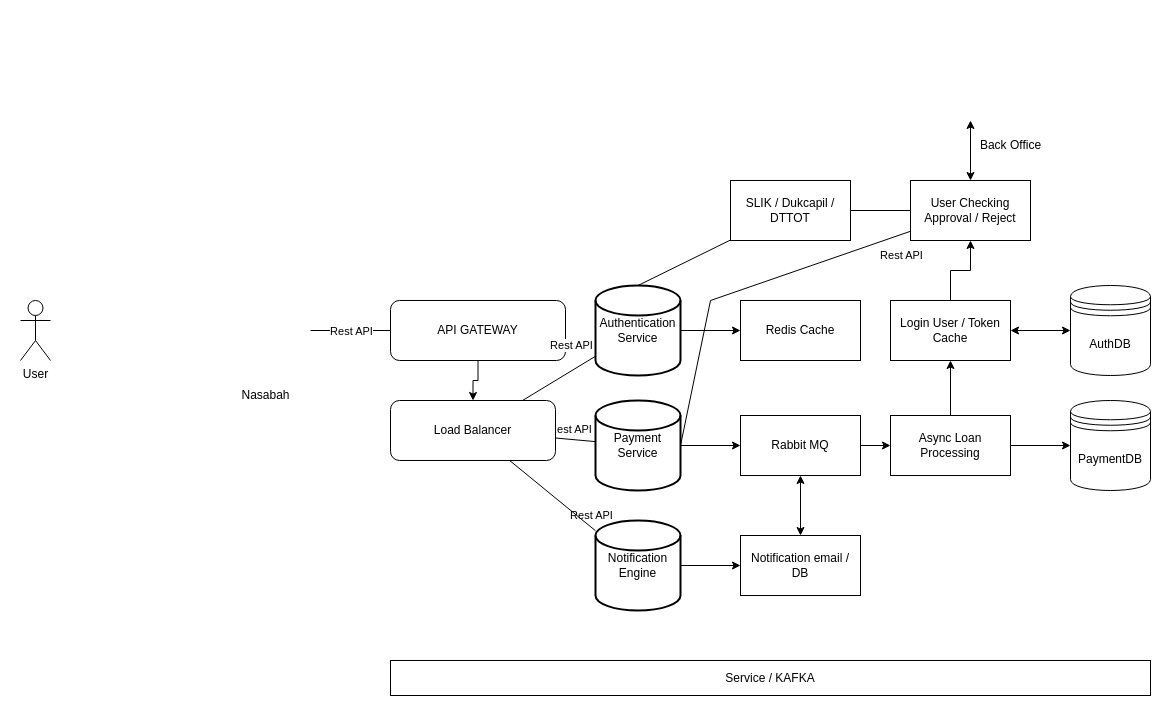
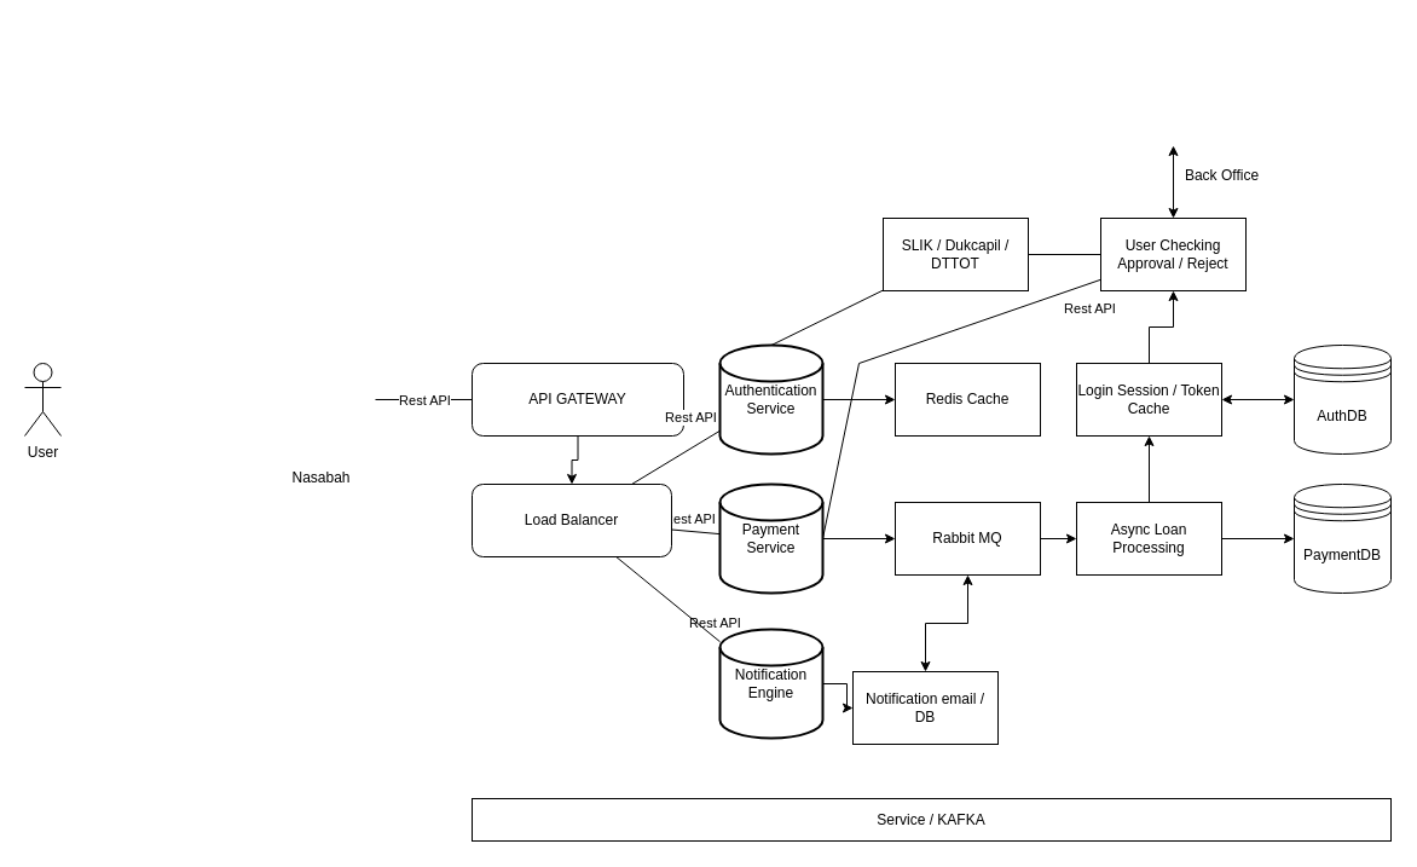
  <mxCell id="0" />
  <mxCell id="1" parent="0" />
  <mxCell id="2" value="User" style="shape=umlActor;verticalLabelPosition=bottom;verticalAlign=top;html=1;outlineConnect=0;" parent="1" vertex="1"><mxGeometry x="20" y="300" width="30" height="60" as="geometry" /></mxCell>
  <mxCell id="3" style="edgeStyle=orthogonalEdgeStyle;rounded=0;orthogonalLoop=1;jettySize=auto;html=1;entryX=0;entryY=0.5;entryDx=0;entryDy=0;strokeColor=none;" parent="1" source="5" target="7" edge="1"><mxGeometry relative="1" as="geometry" /></mxCell>
  <mxCell id="4" style="edgeStyle=orthogonalEdgeStyle;rounded=0;orthogonalLoop=1;jettySize=auto;html=1;endArrow=none;endFill=0;" parent="1" source="5" target="7" edge="1"><mxGeometry relative="1" as="geometry" /></mxCell>
  <mxCell id="5" value="" style="shape=image;verticalLabelPosition=bottom;verticalAlign=top;imageAspect=0;image=https://cdn-icons-png.freepik.com/512/4083/4083360.png;" parent="1" vertex="1"><mxGeometry x="220" y="280" width="90" height="100" as="geometry" /></mxCell>
  <mxCell id="6" style="edgeStyle=orthogonalEdgeStyle;rounded=0;orthogonalLoop=1;jettySize=auto;html=1;" parent="1" source="7" target="22" edge="1"><mxGeometry relative="1" as="geometry" /></mxCell>
  <mxCell id="7" value="API GATEWAY" style="rounded=1;whiteSpace=wrap;html=1;" parent="1" vertex="1"><mxGeometry x="390" y="300" width="175" height="60" as="geometry" /></mxCell>
  <mxCell id="8" value="Rest API" style="edgeLabel;html=1;align=center;verticalAlign=middle;resizable=0;points=[];" parent="1" vertex="1" connectable="0"><mxGeometry x="610" y="370" as="geometry"><mxPoint x="-41" y="58" as="offset" /></mxGeometry></mxCell>
  <mxCell id="9" value="Rest API" style="edgeLabel;html=1;align=center;verticalAlign=middle;resizable=0;points=[];" parent="1" vertex="1" connectable="0"><mxGeometry x="610" y="500" as="geometry"><mxPoint x="-20" y="14" as="offset" /></mxGeometry></mxCell>
  <mxCell id="10" value="Rest API" style="edgeLabel;html=1;align=center;verticalAlign=middle;resizable=0;points=[];" parent="1" vertex="1" connectable="0"><mxGeometry x="350" y="330" as="geometry" /></mxCell>
  <mxCell id="11" style="edgeStyle=orthogonalEdgeStyle;rounded=0;orthogonalLoop=1;jettySize=auto;html=1;startArrow=none;startFill=0;" parent="1" source="12" target="24" edge="1"><mxGeometry relative="1" as="geometry" /></mxCell>
  <mxCell id="12" value="Authentication&lt;div&gt;Service&lt;/div&gt;" style="strokeWidth=2;html=1;shape=mxgraph.flowchart.database;whiteSpace=wrap;" parent="1" vertex="1"><mxGeometry x="595" y="285" width="85" height="90" as="geometry" /></mxCell>
  <mxCell id="13" style="edgeStyle=orthogonalEdgeStyle;rounded=0;orthogonalLoop=1;jettySize=auto;html=1;startArrow=none;startFill=0;" edge="1" parent="1" source="14" target="33"><mxGeometry relative="1" as="geometry" /></mxCell>
  <mxCell id="14" value="Payment Service" style="strokeWidth=2;html=1;shape=mxgraph.flowchart.database;whiteSpace=wrap;" parent="1" vertex="1"><mxGeometry x="595" y="400" width="85" height="90" as="geometry" /></mxCell>
  <mxCell id="15" style="edgeStyle=orthogonalEdgeStyle;rounded=0;orthogonalLoop=1;jettySize=auto;html=1;startArrow=none;startFill=0;" parent="1" source="16" target="38" edge="1"><mxGeometry relative="1" as="geometry" /></mxCell>
  <mxCell id="16" value="Notification Engine" style="strokeWidth=2;html=1;shape=mxgraph.flowchart.database;whiteSpace=wrap;" parent="1" vertex="1"><mxGeometry x="595" y="520" width="85" height="90" as="geometry" /></mxCell>
  <mxCell id="17" value="" style="endArrow=none;html=1;rounded=0;" parent="1" source="22" target="14" edge="1"><mxGeometry width="50" height="50" relative="1" as="geometry"><mxPoint x="570" y="560" as="sourcePoint" /><mxPoint x="620" y="510" as="targetPoint" /></mxGeometry></mxCell>
  <mxCell id="18" value="" style="endArrow=none;html=1;rounded=0;" parent="1" source="22" target="16" edge="1"><mxGeometry width="50" height="50" relative="1" as="geometry"><mxPoint x="550" y="410" as="sourcePoint" /><mxPoint x="653" y="470" as="targetPoint" /></mxGeometry></mxCell>
  <mxCell id="19" value="Rest API" style="edgeLabel;html=1;align=center;verticalAlign=middle;resizable=0;points=[];" parent="1" vertex="1" connectable="0"><mxGeometry x="590" y="330" as="geometry"><mxPoint x="-20" y="14" as="offset" /></mxGeometry></mxCell>
  <mxCell id="20" value="AuthDB" style="shape=datastore;whiteSpace=wrap;html=1;" parent="1" vertex="1"><mxGeometry x="1070" y="285" width="80" height="90" as="geometry" /></mxCell>
  <mxCell id="21" value="PaymentDB" style="shape=datastore;whiteSpace=wrap;html=1;" parent="1" vertex="1"><mxGeometry x="1070" y="400" width="80" height="90" as="geometry" /></mxCell>
  <mxCell id="22" value="Load Balancer" style="rounded=1;whiteSpace=wrap;html=1;" parent="1" vertex="1"><mxGeometry x="390" y="400" width="165" height="60" as="geometry" /></mxCell>
  <mxCell id="23" value="" style="endArrow=none;html=1;rounded=0;" parent="1" source="22" target="12" edge="1"><mxGeometry width="50" height="50" relative="1" as="geometry"><mxPoint x="580" y="390" as="sourcePoint" /><mxPoint x="645" y="380" as="targetPoint" /></mxGeometry></mxCell>
  <mxCell id="24" value="Redis Cache" style="rounded=0;whiteSpace=wrap;html=1;" parent="1" vertex="1"><mxGeometry x="740" y="300" width="120" height="60" as="geometry" /></mxCell>
  <mxCell id="25" style="edgeStyle=orthogonalEdgeStyle;rounded=0;orthogonalLoop=1;jettySize=auto;html=1;" edge="1" parent="1" source="27" target="28"><mxGeometry relative="1" as="geometry" /></mxCell>
  <mxCell id="26" style="edgeStyle=orthogonalEdgeStyle;rounded=0;orthogonalLoop=1;jettySize=auto;html=1;startArrow=classic;startFill=1;" edge="1" parent="1" source="27" target="20"><mxGeometry relative="1" as="geometry" /></mxCell>
- <mxCell id="27" value="Login User / Token Cache" style="rounded=0;whiteSpace=wrap;html=1;" parent="1" vertex="1"><mxGeometry x="890" y="300" width="120" height="60" as="geometry" /></mxCell>
+ <mxCell id="27" value="Login Session / Token Cache" style="rounded=0;whiteSpace=wrap;html=1;" parent="1" vertex="1"><mxGeometry x="890" y="300" width="120" height="60" as="geometry" /></mxCell>
  <mxCell id="28" value="User Checking Approval / Reject" style="rounded=0;whiteSpace=wrap;html=1;" vertex="1" parent="1"><mxGeometry x="910" y="180" width="120" height="60" as="geometry" /></mxCell>
  <mxCell id="29" value="SLIK / Dukcapil / DTTOT" style="whiteSpace=wrap;html=1;" vertex="1" parent="1"><mxGeometry x="730" y="180" width="120" height="60" as="geometry" /></mxCell>
  <mxCell id="30" value="" style="endArrow=none;html=1;rounded=0;exitX=0.5;exitY=0;exitDx=0;exitDy=0;exitPerimeter=0;" edge="1" parent="1" source="12" target="29"><mxGeometry width="50" height="50" relative="1" as="geometry"><mxPoint x="640" y="260" as="sourcePoint" /><mxPoint x="690" y="210" as="targetPoint" /></mxGeometry></mxCell>
  <mxCell id="31" value="" style="endArrow=none;html=1;rounded=0;" edge="1" parent="1" source="28" target="29"><mxGeometry width="50" height="50" relative="1" as="geometry"><mxPoint x="800" y="440" as="sourcePoint" /><mxPoint x="850" y="390" as="targetPoint" /><Array as="points" /></mxGeometry></mxCell>
  <mxCell id="32" style="edgeStyle=orthogonalEdgeStyle;rounded=0;orthogonalLoop=1;jettySize=auto;html=1;entryX=0;entryY=0.5;entryDx=0;entryDy=0;" edge="1" parent="1" source="33" target="36"><mxGeometry relative="1" as="geometry" /></mxCell>
  <mxCell id="33" value="Rabbit MQ" style="rounded=0;whiteSpace=wrap;html=1;" vertex="1" parent="1"><mxGeometry x="740" y="415" width="120" height="60" as="geometry" /></mxCell>
  <mxCell id="34" style="edgeStyle=orthogonalEdgeStyle;rounded=0;orthogonalLoop=1;jettySize=auto;html=1;" edge="1" parent="1" source="36" target="27"><mxGeometry relative="1" as="geometry" /></mxCell>
  <mxCell id="35" style="edgeStyle=orthogonalEdgeStyle;rounded=0;orthogonalLoop=1;jettySize=auto;html=1;" edge="1" parent="1" source="36" target="21"><mxGeometry relative="1" as="geometry" /></mxCell>
  <mxCell id="36" value="Async Loan Processing" style="rounded=0;whiteSpace=wrap;html=1;" vertex="1" parent="1"><mxGeometry x="890" y="415" width="120" height="60" as="geometry" /></mxCell>
  <mxCell id="37" style="edgeStyle=orthogonalEdgeStyle;rounded=0;orthogonalLoop=1;jettySize=auto;html=1;entryX=0.5;entryY=1;entryDx=0;entryDy=0;startArrow=classic;startFill=1;" edge="1" parent="1" source="38" target="33"><mxGeometry relative="1" as="geometry" /></mxCell>
- <mxCell id="38" value="Notification email / DB" style="rounded=0;whiteSpace=wrap;html=1;" vertex="1" parent="1"><mxGeometry x="740" y="535" width="120" height="60" as="geometry" /></mxCell>
+ <mxCell id="38" value="Notification email / DB" style="rounded=0;whiteSpace=wrap;html=1;" vertex="1" parent="1"><mxGeometry x="705" y="555" width="120" height="60" as="geometry" /></mxCell>
  <mxCell id="39" value="Nasabah" style="text;html=1;align=center;verticalAlign=middle;resizable=0;points=[];autosize=1;strokeColor=none;fillColor=none;" vertex="1" parent="1"><mxGeometry x="230" y="380" width="70" height="30" as="geometry" /></mxCell>
  <mxCell id="40" style="edgeStyle=orthogonalEdgeStyle;rounded=0;orthogonalLoop=1;jettySize=auto;html=1;startArrow=classic;startFill=1;" edge="1" parent="1" source="41" target="28"><mxGeometry relative="1" as="geometry" /></mxCell>
  <mxCell id="41" value="" style="shape=image;verticalLabelPosition=bottom;verticalAlign=top;imageAspect=0;image=https://cdn-icons-png.flaticon.com/512/3474/3474360.png;" vertex="1" parent="1"><mxGeometry x="924" y="20" width="92" height="100" as="geometry" /></mxCell>
  <mxCell id="42" value="Back Office" style="text;html=1;align=center;verticalAlign=middle;resizable=0;points=[];autosize=1;strokeColor=none;fillColor=none;" vertex="1" parent="1"><mxGeometry x="970" y="130" width="80" height="30" as="geometry" /></mxCell>
  <mxCell id="43" value="" style="endArrow=none;html=1;rounded=0;exitX=1;exitY=0.5;exitDx=0;exitDy=0;exitPerimeter=0;" edge="1" parent="1" source="14" target="28"><mxGeometry width="50" height="50" relative="1" as="geometry"><mxPoint x="800" y="360" as="sourcePoint" /><mxPoint x="850" y="310" as="targetPoint" /><Array as="points"><mxPoint x="710" y="300" /></Array></mxGeometry></mxCell>
  <mxCell id="44" value="Service / KAFKA" style="rounded=0;whiteSpace=wrap;html=1;" vertex="1" parent="1"><mxGeometry x="390" y="660" width="760" height="35" as="geometry" /></mxCell>
  <mxCell id="45" value="Rest API" style="edgeLabel;html=1;align=center;verticalAlign=middle;resizable=0;points=[];" vertex="1" connectable="0" parent="1"><mxGeometry x="920" y="240" as="geometry"><mxPoint x="-20" y="14" as="offset" /></mxGeometry></mxCell>
